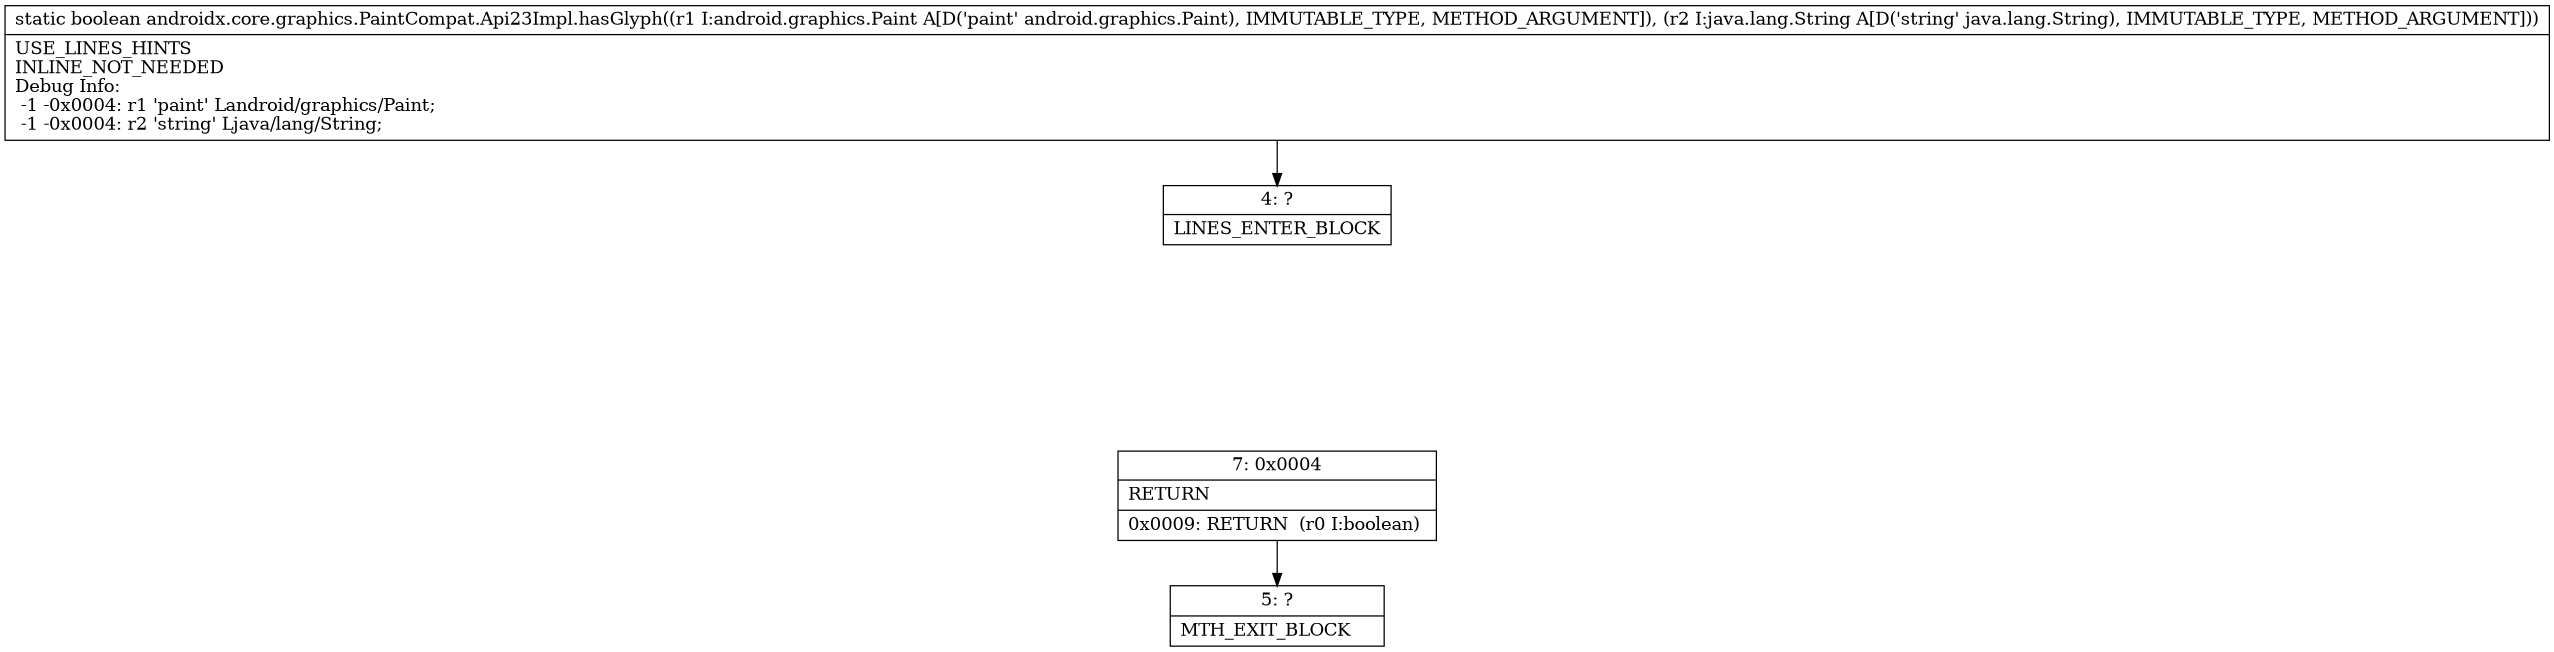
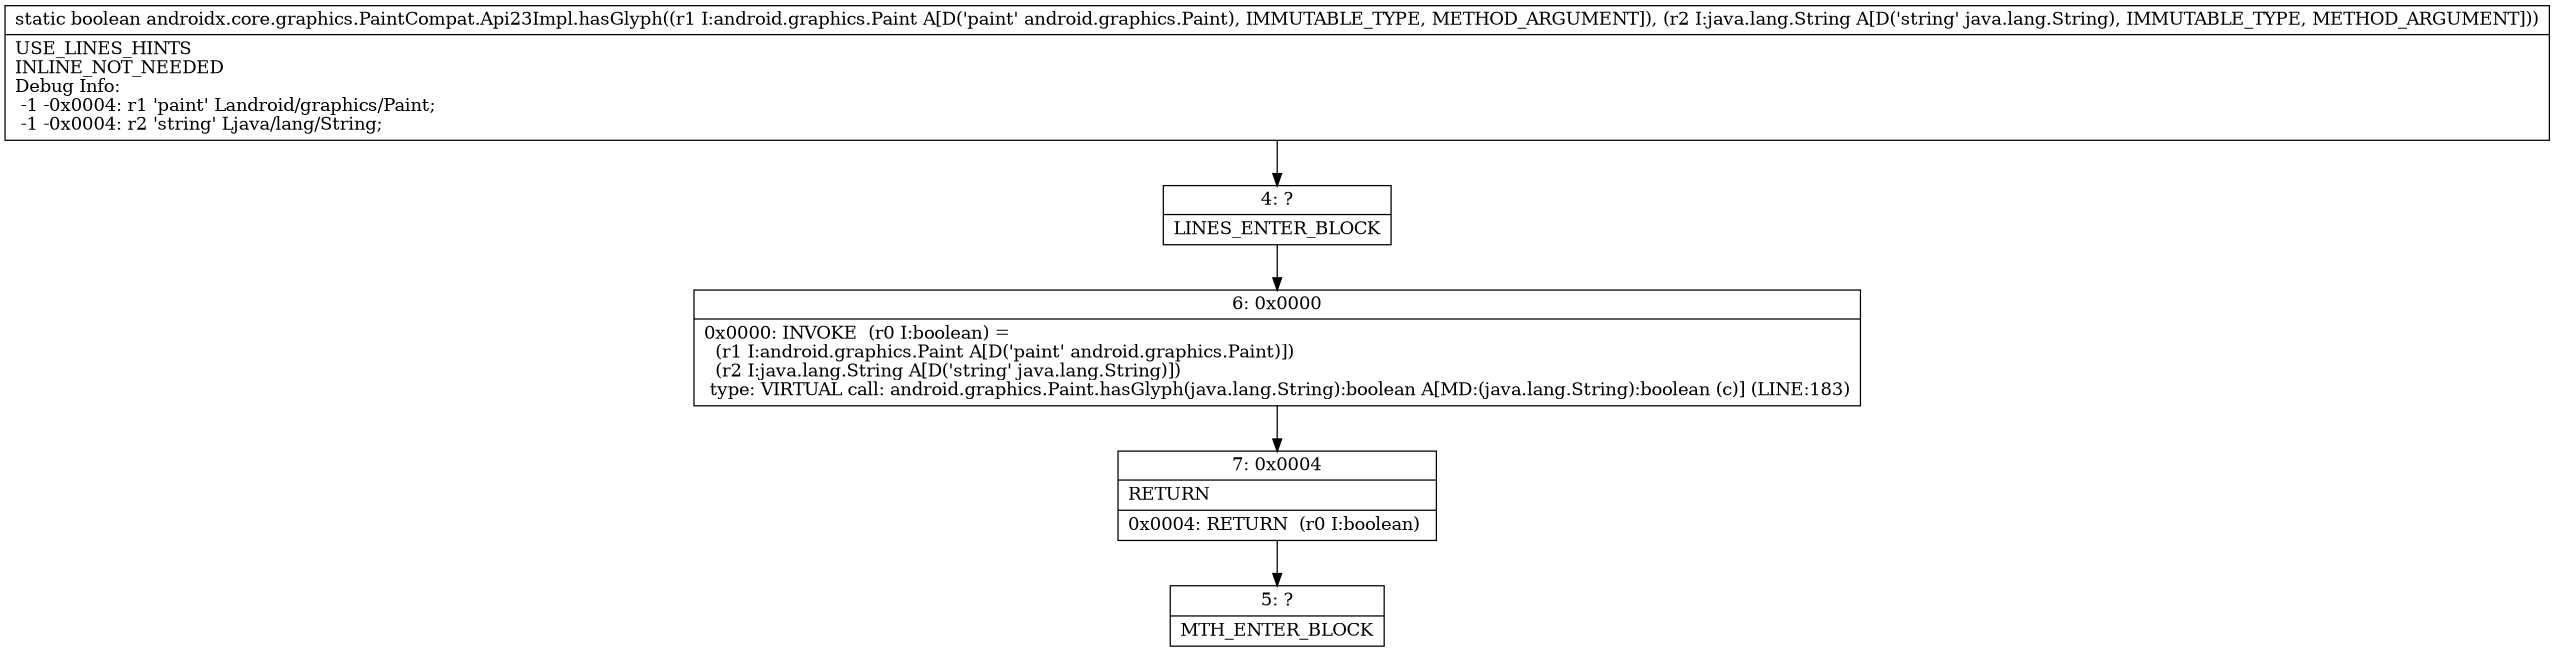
  digraph {
    node [shape=record]
    n1 [label="{4\:\ ?|LINES_ENTER_BLOCK\l}"]
-   n3 [label="{7\:\ 0x0004|RETURN\l|0x0009: RETURN  (r0 I:boolean) \l}"]
-   n4 [label="{5\:\ ?|MTH_EXIT_BLOCK\l}"]
+   n2 [label="{6\:\ 0x0000|0x0000: INVOKE  (r0 I:boolean) = \l  (r1 I:android.graphics.Paint A[D('paint' android.graphics.Paint)])\l  (r2 I:java.lang.String A[D('string' java.lang.String)])\l type: VIRTUAL call: android.graphics.Paint.hasGlyph(java.lang.String):boolean A[MD:(java.lang.String):boolean (c)] (LINE:183)\l}"]
+   n3 [label="{7\:\ 0x0004|RETURN\l|0x0004: RETURN  (r0 I:boolean) \l}"]
+   n4 [label="{5\:\ ?|MTH_ENTER_BLOCK\l}"]
    n5 [label="{static boolean androidx.core.graphics.PaintCompat.Api23Impl.hasGlyph((r1 I:android.graphics.Paint A[D('paint' android.graphics.Paint), IMMUTABLE_TYPE, METHOD_ARGUMENT]), (r2 I:java.lang.String A[D('string' java.lang.String), IMMUTABLE_TYPE, METHOD_ARGUMENT]))  | USE_LINES_HINTS\lINLINE_NOT_NEEDED\lDebug Info:\l  \-1 \-0x0004: r1 'paint' Landroid\/graphics\/Paint;\l  \-1 \-0x0004: r2 'string' Ljava\/lang\/String;\l}"]
+   n1 -> n2
+   n2 -> n3
    n3 -> n4
    n5 -> n1
  }
